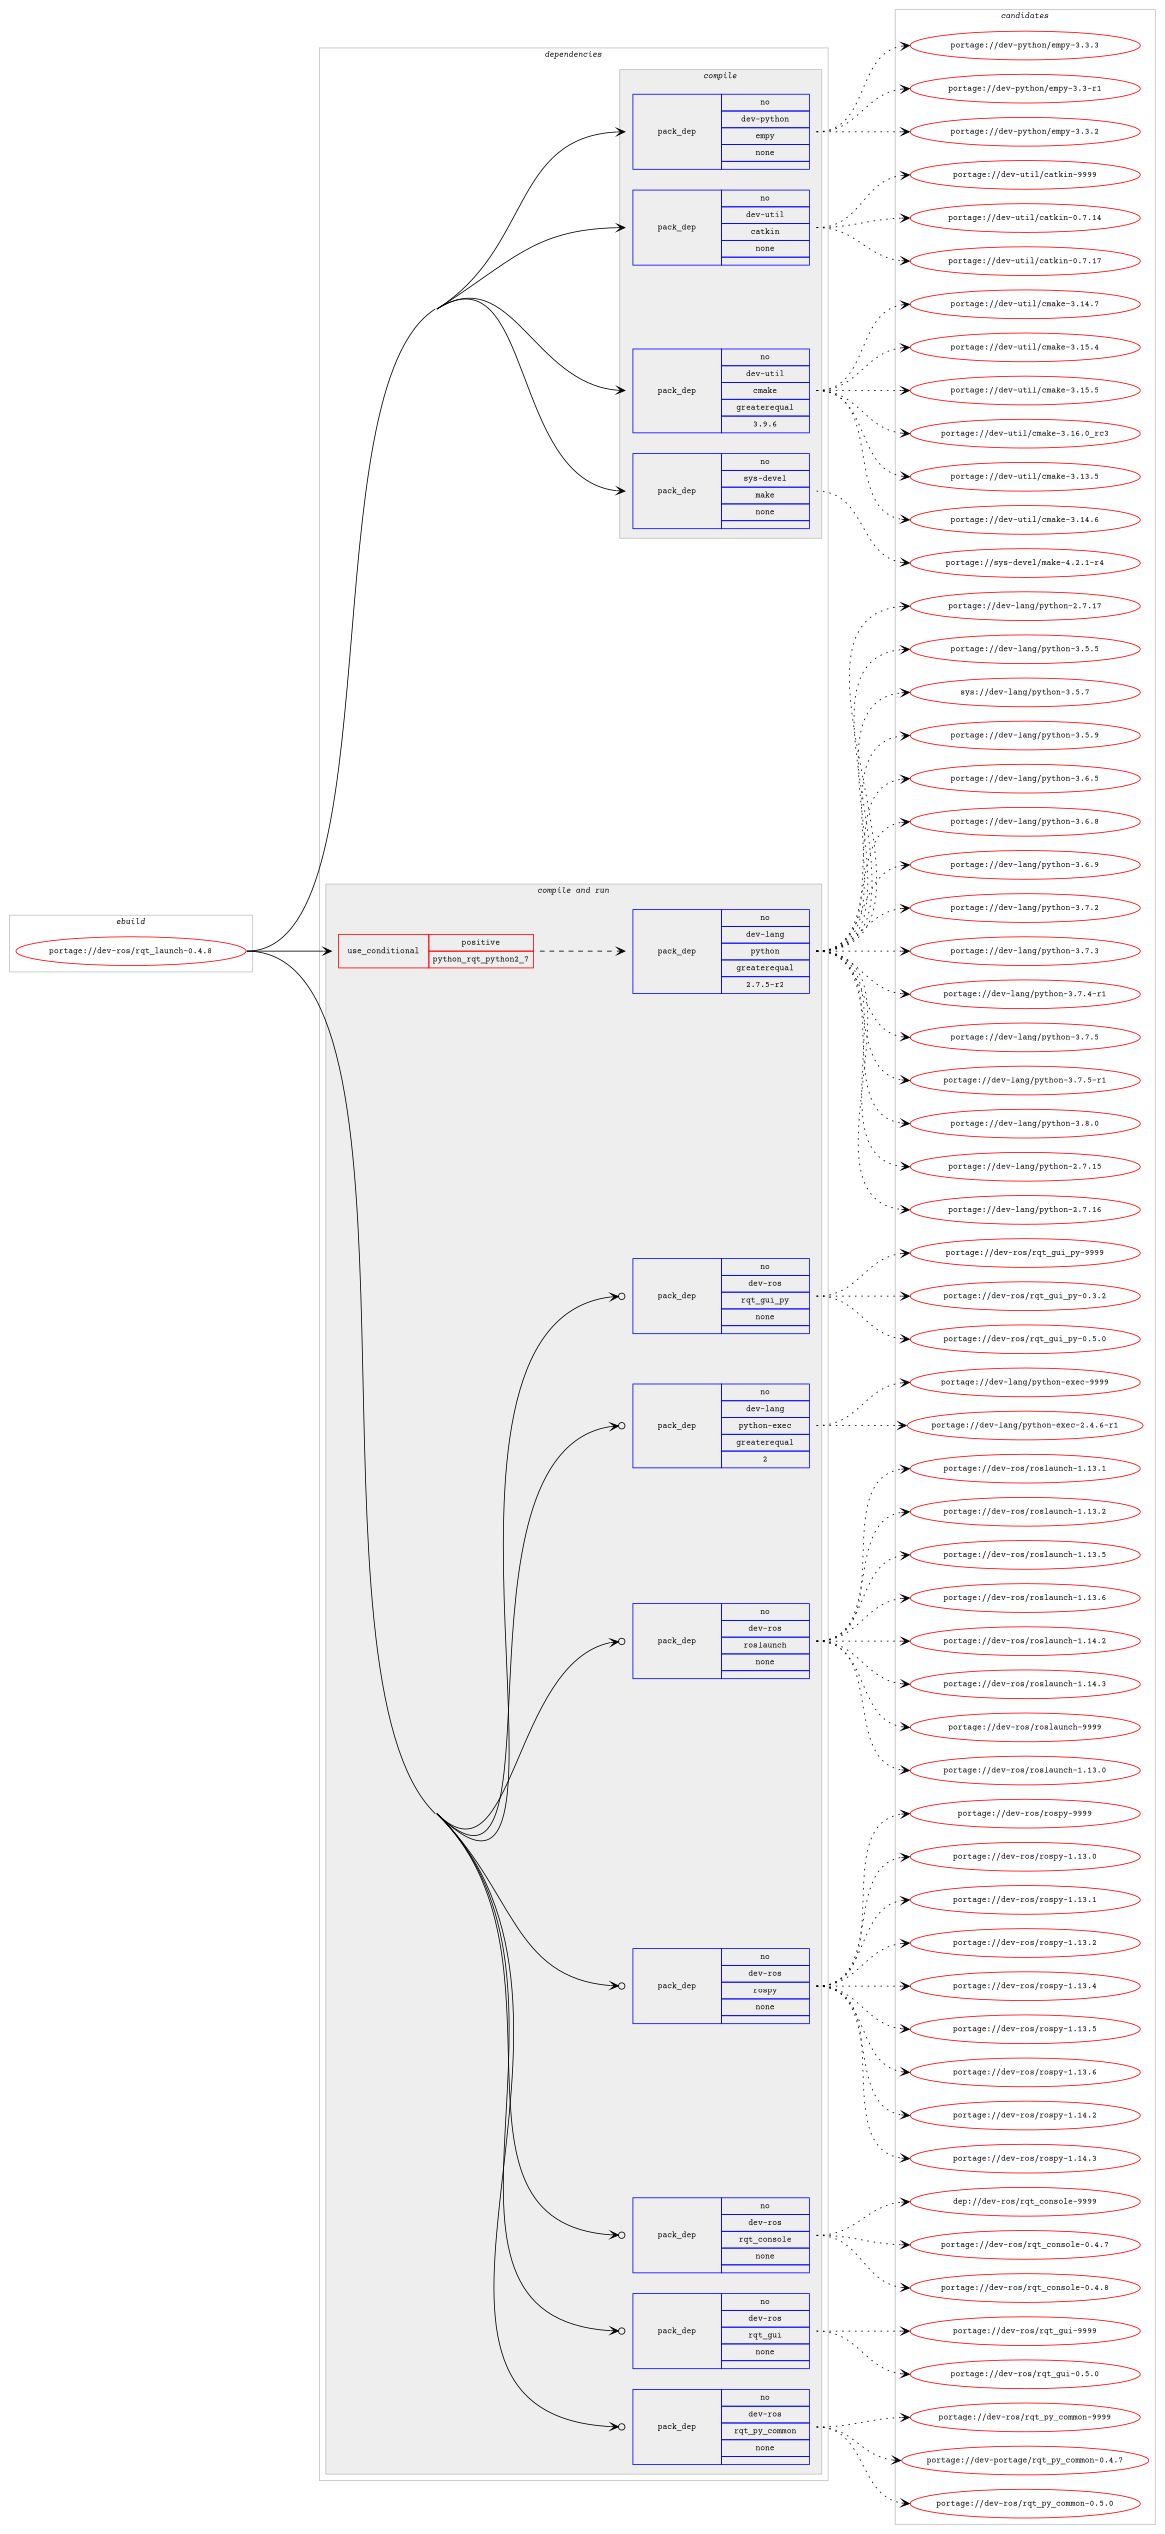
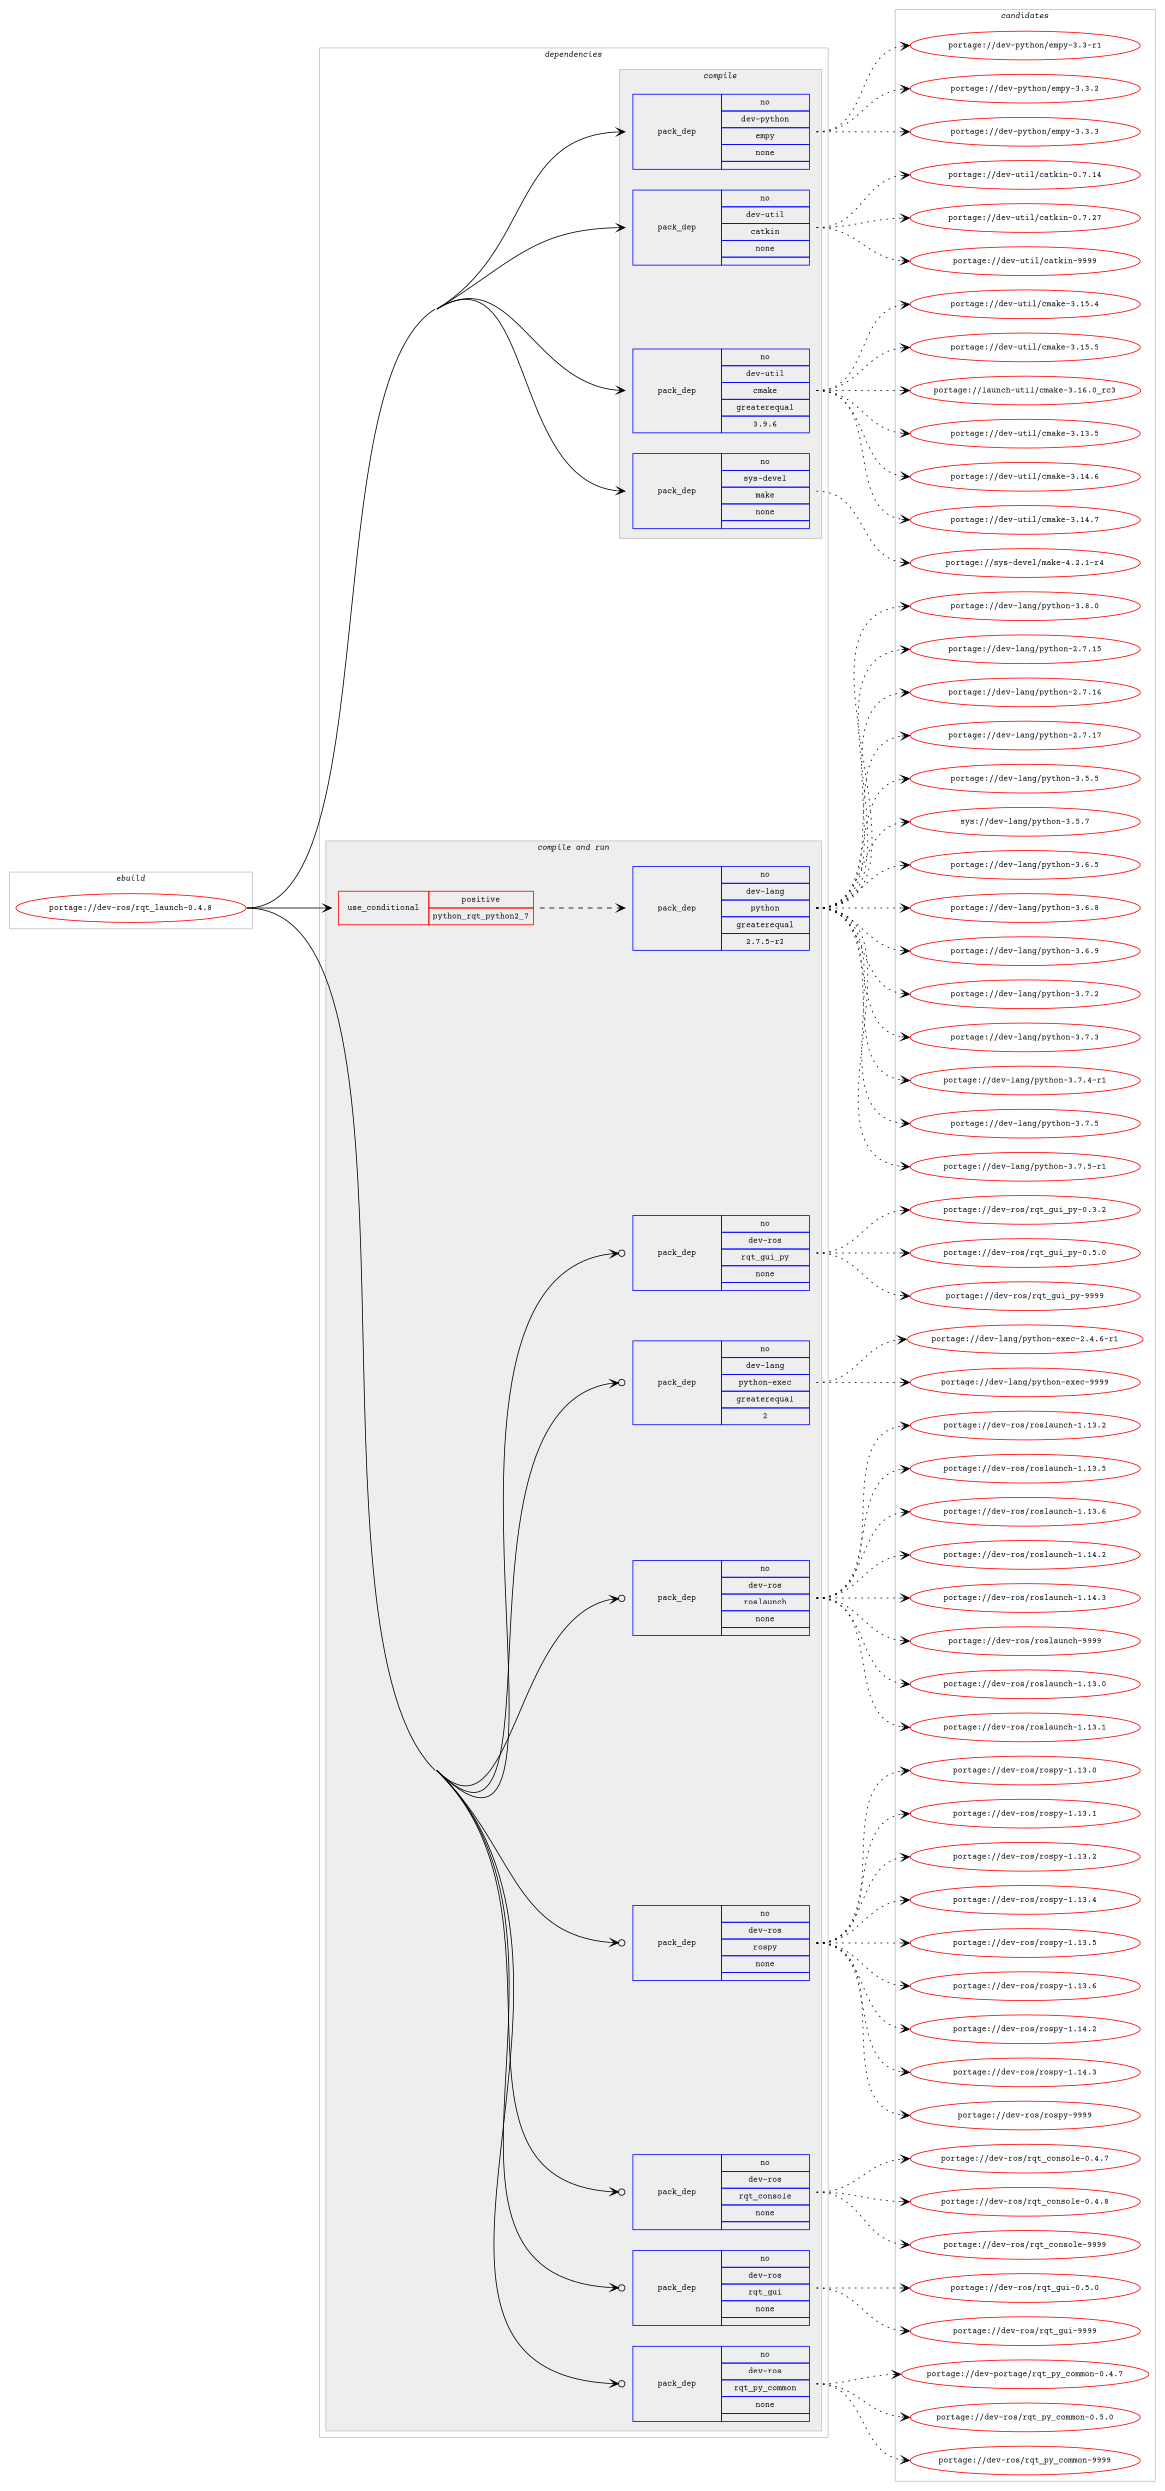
  digraph {
    compound=true
    concentrate=true
    fontname="Courier Prime"
    fontsize=10
    newrank=true
    rankdir=LR
    ranksep=1.5
    node [color=red fontname="Courier Prime" fontsize=10]
    edge [arrowhead=vee fontname="Courier Prime" headport=w style=dotted tailport=e weight=100]
    n1 [label="portage://dev-ros/rqt_launch-0.4.8" width=4]
    n2 [color=blue label=<<TABLE BORDER="0" CELLBORDER="1" CELLSPACING="0" CELLPADDING="4" WIDTH="220"><TR><TD ROWSPAN="6" CELLPADDING="30">pack_dep</TD></TR><TR><TD WIDTH="110">no</TD></TR><TR><TD>dev-python</TD></TR><TR><TD>empy</TD></TR><TR><TD>none</TD></TR><TR><TD></TD></TR></TABLE>> shape=none]
    n3 [color=blue label=<<TABLE BORDER="0" CELLBORDER="1" CELLSPACING="0" CELLPADDING="4" WIDTH="220"><TR><TD ROWSPAN="6" CELLPADDING="30">pack_dep</TD></TR><TR><TD WIDTH="110">no</TD></TR><TR><TD>dev-util</TD></TR><TR><TD>catkin</TD></TR><TR><TD>none</TD></TR><TR><TD></TD></TR></TABLE>> shape=none]
    n4 [color=blue label=<<TABLE BORDER="0" CELLBORDER="1" CELLSPACING="0" CELLPADDING="4" WIDTH="220"><TR><TD ROWSPAN="6" CELLPADDING="30">pack_dep</TD></TR><TR><TD WIDTH="110">no</TD></TR><TR><TD>dev-util</TD></TR><TR><TD>cmake</TD></TR><TR><TD>greaterequal</TD></TR><TR><TD>3.9.6</TD></TR></TABLE>> shape=none]
    n5 [color=blue label=<<TABLE BORDER="0" CELLBORDER="1" CELLSPACING="0" CELLPADDING="4" WIDTH="220"><TR><TD ROWSPAN="6" CELLPADDING="30">pack_dep</TD></TR><TR><TD WIDTH="110">no</TD></TR><TR><TD>sys-devel</TD></TR><TR><TD>make</TD></TR><TR><TD>none</TD></TR><TR><TD></TD></TR></TABLE>> shape=none]
    n6 [color=blue label=<<TABLE BORDER="0" CELLBORDER="1" CELLSPACING="0" CELLPADDING="4" WIDTH="220"><TR><TD ROWSPAN="6" CELLPADDING="30">pack_dep</TD></TR><TR><TD WIDTH="110">no</TD></TR><TR><TD>dev-lang</TD></TR><TR><TD>python</TD></TR><TR><TD>greaterequal</TD></TR><TR><TD>2.7.5-r2</TD></TR></TABLE>> shape=none]
    n7 [label=<<TABLE BORDER="0" CELLBORDER="1" CELLSPACING="0" CELLPADDING="4"><TR><TD ROWSPAN="3" CELLPADDING="10">use_conditional</TD></TR><TR><TD>positive</TD></TR><TR><TD>python_rqt_python2_7</TD></TR></TABLE>> shape=none]
    n8 [color=blue label=<<TABLE BORDER="0" CELLBORDER="1" CELLSPACING="0" CELLPADDING="4" WIDTH="220"><TR><TD ROWSPAN="6" CELLPADDING="30">pack_dep</TD></TR><TR><TD WIDTH="110">no</TD></TR><TR><TD>dev-ros</TD></TR><TR><TD>rqt_gui_py</TD></TR><TR><TD>none</TD></TR><TR><TD></TD></TR></TABLE>> shape=none]
    n9 [color=blue label=<<TABLE BORDER="0" CELLBORDER="1" CELLSPACING="0" CELLPADDING="4" WIDTH="220"><TR><TD ROWSPAN="6" CELLPADDING="30">pack_dep</TD></TR><TR><TD WIDTH="110">no</TD></TR><TR><TD>dev-lang</TD></TR><TR><TD>python-exec</TD></TR><TR><TD>greaterequal</TD></TR><TR><TD>2</TD></TR></TABLE>> shape=none]
    n10 [color=blue label=<<TABLE BORDER="0" CELLBORDER="1" CELLSPACING="0" CELLPADDING="4" WIDTH="220"><TR><TD ROWSPAN="6" CELLPADDING="30">pack_dep</TD></TR><TR><TD WIDTH="110">no</TD></TR><TR><TD>dev-ros</TD></TR><TR><TD>roslaunch</TD></TR><TR><TD>none</TD></TR><TR><TD></TD></TR></TABLE>> shape=none]
    n11 [color=blue label=<<TABLE BORDER="0" CELLBORDER="1" CELLSPACING="0" CELLPADDING="4" WIDTH="220"><TR><TD ROWSPAN="6" CELLPADDING="30">pack_dep</TD></TR><TR><TD WIDTH="110">no</TD></TR><TR><TD>dev-ros</TD></TR><TR><TD>rospy</TD></TR><TR><TD>none</TD></TR><TR><TD></TD></TR></TABLE>> shape=none]
    n12 [color=blue label=<<TABLE BORDER="0" CELLBORDER="1" CELLSPACING="0" CELLPADDING="4" WIDTH="220"><TR><TD ROWSPAN="6" CELLPADDING="30">pack_dep</TD></TR><TR><TD WIDTH="110">no</TD></TR><TR><TD>dev-ros</TD></TR><TR><TD>rqt_console</TD></TR><TR><TD>none</TD></TR><TR><TD></TD></TR></TABLE>> shape=none]
    n13 [color=blue label=<<TABLE BORDER="0" CELLBORDER="1" CELLSPACING="0" CELLPADDING="4" WIDTH="220"><TR><TD ROWSPAN="6" CELLPADDING="30">pack_dep</TD></TR><TR><TD WIDTH="110">no</TD></TR><TR><TD>dev-ros</TD></TR><TR><TD>rqt_gui</TD></TR><TR><TD>none</TD></TR><TR><TD></TD></TR></TABLE>> shape=none]
    n14 [color=blue label=<<TABLE BORDER="0" CELLBORDER="1" CELLSPACING="0" CELLPADDING="4" WIDTH="220"><TR><TD ROWSPAN="6" CELLPADDING="30">pack_dep</TD></TR><TR><TD WIDTH="110">no</TD></TR><TR><TD>dev-ros</TD></TR><TR><TD>rqt_py_common</TD></TR><TR><TD>none</TD></TR><TR><TD></TD></TR></TABLE>> shape=none]
    n15 [label="portage://dev-python/empy-3.3-r1" width=4]
    n16 [label="portage://dev-python/empy-3.3.2" width=4]
    n17 [label="portage://dev-python/empy-3.3.3" width=4]
    n18 [label="portage://dev-util/catkin-0.7.14" width=4]
-   n19 [label="portage://dev-util/catkin-0.7.17" width=4]
+   n19 [label="portage://dev-util/catkin-0.7.27" width=4]
    n20 [label="portage://dev-util/catkin-9999" width=4]
    n21 [label="portage://dev-util/cmake-3.13.5" width=4]
    n22 [label="portage://dev-util/cmake-3.14.6" width=4]
    n23 [label="portage://dev-util/cmake-3.14.7" width=4]
    n24 [label="portage://dev-util/cmake-3.15.4" width=4]
    n25 [label="portage://dev-util/cmake-3.15.5" width=4]
-   n26 [label="portage://dev-util/cmake-3.16.0_rc3" width=4]
+   n26 [label="portage://launch-util/cmake-3.16.0_rc3" width=4]
    n27 [label="portage://sys-devel/make-4.2.1-r4" width=4]
    n28 [label="portage://dev-lang/python-2.7.15" width=4]
    n29 [label="portage://dev-lang/python-2.7.16" width=4]
    n30 [label="portage://dev-lang/python-2.7.17" width=4]
    n31 [label="portage://dev-lang/python-3.5.5" width=4]
    n32 [label="sys://dev-lang/python-3.5.7" width=4]
-   n33 [label="portage://dev-lang/python-3.5.9" width=4]
    n34 [label="portage://dev-lang/python-3.6.5" width=4]
    n35 [label="portage://dev-lang/python-3.6.8" width=4]
    n36 [label="portage://dev-lang/python-3.6.9" width=4]
    n37 [label="portage://dev-lang/python-3.7.2" width=4]
    n38 [label="portage://dev-lang/python-3.7.3" width=4]
    n39 [label="portage://dev-lang/python-3.7.4-r1" width=4]
    n40 [label="portage://dev-lang/python-3.7.5" width=4]
    n41 [label="portage://dev-lang/python-3.7.5-r1" width=4]
    n42 [label="portage://dev-lang/python-3.8.0" width=4]
    n43 [label="portage://dev-lang/python-exec-2.4.6-r1" width=4]
    n44 [label="portage://dev-lang/python-exec-9999" width=4]
    n45 [label="portage://dev-ros/roslaunch-1.13.0" width=4]
    n46 [label="portage://dev-ros/roslaunch-1.13.1" width=4]
    n47 [label="portage://dev-ros/roslaunch-1.13.2" width=4]
    n48 [label="portage://dev-ros/roslaunch-1.13.5" width=4]
    n49 [label="portage://dev-ros/roslaunch-1.13.6" width=4]
    n50 [label="portage://dev-ros/roslaunch-1.14.2" width=4]
    n51 [label="portage://dev-ros/roslaunch-1.14.3" width=4]
    n52 [label="portage://dev-ros/roslaunch-9999" width=4]
    n53 [label="portage://dev-ros/rospy-1.13.0" width=4]
    n54 [label="portage://dev-ros/rospy-1.13.1" width=4]
    n55 [label="portage://dev-ros/rospy-1.13.2" width=4]
    n56 [label="portage://dev-ros/rospy-1.13.4" width=4]
    n57 [label="portage://dev-ros/rospy-1.13.5" width=4]
    n58 [label="portage://dev-ros/rospy-1.13.6" width=4]
    n59 [label="portage://dev-ros/rospy-1.14.2" width=4]
    n60 [label="portage://dev-ros/rospy-1.14.3" width=4]
    n61 [label="portage://dev-ros/rospy-9999" width=4]
    n62 [label="portage://dev-ros/rqt_console-0.4.7" width=4]
    n63 [label="portage://dev-ros/rqt_console-0.4.8" width=4]
-   n64 [label="dep://dev-ros/rqt_console-9999" width=4]
+   n64 [label="portage://dev-ros/rqt_console-9999" width=4]
    n65 [label="portage://dev-ros/rqt_gui-0.5.0" width=4]
    n66 [label="portage://dev-ros/rqt_gui-9999" width=4]
    n67 [label="portage://dev-ros/rqt_gui_py-0.3.2" width=4]
    n68 [label="portage://dev-ros/rqt_gui_py-0.5.0" width=4]
    n69 [label="portage://dev-ros/rqt_gui_py-9999" width=4]
    n70 [label="portage://dev-portage/rqt_py_common-0.4.7" width=4]
    n71 [label="portage://dev-ros/rqt_py_common-0.5.0" width=4]
    n72 [label="portage://dev-ros/rqt_py_common-9999" width=4]
    subgraph cluster_1 {
      color=gray
      label=<<i>ebuild</i>>
      rank=same
      n1
    }
    subgraph cluster_2 {
      color=gray
      label=<<i>dependencies</i>>
      subgraph cluster_3 {
        color=gray
        fillcolor="#eeeeee"
        label=<<i>compile</i>>
        style=filled
        subgraph sub_4 {
          color=gray
          fillcolor="#eeeeee"
          label=<<i>compile</i>>
          style=filled
          n2
        }
        subgraph sub_5 {
          color=gray
          fillcolor="#eeeeee"
          label=<<i>compile</i>>
          style=filled
          n3
        }
        subgraph sub_6 {
          color=gray
          fillcolor="#eeeeee"
          label=<<i>compile</i>>
          style=filled
          n4
        }
        subgraph sub_7 {
          color=gray
          fillcolor="#eeeeee"
          label=<<i>compile</i>>
          style=filled
          n5
        }
      }
      subgraph cluster_8 {
        color=gray
        fillcolor="#eeeeee"
        label=<<i>compile and run</i>>
        style=filled
        subgraph sub_9 {
          color=gray
          fillcolor="#eeeeee"
          label=<<i>compile and run</i>>
          style=filled
          n7
          subgraph sub_10 {
            color=gray
            fillcolor="#eeeeee"
            label=<<i>compile and run</i>>
            style=filled
            n6
          }
        }
        subgraph sub_11 {
          color=gray
          fillcolor="#eeeeee"
          label=<<i>compile and run</i>>
          style=filled
          n8
        }
        subgraph sub_12 {
          color=gray
          fillcolor="#eeeeee"
          label=<<i>compile and run</i>>
          style=filled
          n9
        }
        subgraph sub_13 {
          color=gray
          fillcolor="#eeeeee"
          label=<<i>compile and run</i>>
          style=filled
          n10
        }
        subgraph sub_14 {
          color=gray
          fillcolor="#eeeeee"
          label=<<i>compile and run</i>>
          style=filled
          n11
        }
        subgraph sub_15 {
          color=gray
          fillcolor="#eeeeee"
          label=<<i>compile and run</i>>
          style=filled
          n12
        }
        subgraph sub_16 {
          color=gray
          fillcolor="#eeeeee"
          label=<<i>compile and run</i>>
          style=filled
          n13
        }
        subgraph sub_17 {
          color=gray
          fillcolor="#eeeeee"
          label=<<i>compile and run</i>>
          style=filled
          n14
        }
      }
      subgraph cluster_18 {
        color=gray
        fillcolor="#eeeeee"
        label=<<i>run</i>>
        style=filled
      }
    }
    subgraph cluster_19 {
      color=gray
      label=<<i>candidates</i>>
      rank=same
      subgraph sub_20 {
        color=black
        label=<<i>candidates</i>>
        nodesep=1
        rank=same
        n15
        n16
        n17
      }
      subgraph sub_21 {
        color=black
        label=<<i>candidates</i>>
        nodesep=1
        rank=same
        n18
        n19
        n20
      }
      subgraph sub_22 {
        color=black
        label=<<i>candidates</i>>
        nodesep=1
        rank=same
        n21
        n22
        n23
        n24
        n25
        n26
      }
      subgraph sub_23 {
        color=black
        label=<<i>candidates</i>>
        nodesep=1
        rank=same
        n27
      }
      subgraph sub_24 {
        color=black
        label=<<i>candidates</i>>
        nodesep=1
        rank=same
        n28
        n29
        n30
        n31
        n32
-       n33
        n34
        n35
        n36
        n37
        n38
        n39
        n40
        n41
        n42
      }
      subgraph sub_25 {
        color=black
        label=<<i>candidates</i>>
        nodesep=1
        rank=same
        n43
        n44
      }
      subgraph sub_26 {
        color=black
        label=<<i>candidates</i>>
        nodesep=1
        rank=same
        n45
        n46
        n47
        n48
        n49
        n50
        n51
        n52
      }
      subgraph sub_27 {
        color=black
        label=<<i>candidates</i>>
        nodesep=1
        rank=same
        n53
        n54
        n55
        n56
        n57
        n58
        n59
        n60
        n61
      }
      subgraph sub_28 {
        color=black
        label=<<i>candidates</i>>
        nodesep=1
        rank=same
        n62
        n63
        n64
      }
      subgraph sub_29 {
        color=black
        label=<<i>candidates</i>>
        nodesep=1
        rank=same
        n65
        n66
      }
      subgraph sub_30 {
        color=black
        label=<<i>candidates</i>>
        nodesep=1
        rank=same
        n67
        n68
        n69
      }
      subgraph sub_31 {
        color=black
        label=<<i>candidates</i>>
        nodesep=1
        rank=same
        n70
        n71
        n72
      }
    }
    n1 -> n2 [style=solid weight=20]
    n1 -> n3 [style=solid weight=20]
    n1 -> n4 [style=solid weight=20]
    n1 -> n5 [style=solid weight=20]
    n1 -> n7 [style=solid weight=20]
    n1 -> n8 [arrowhead=odotvee style=solid weight=20]
    n1 -> n9 [arrowhead=odotvee style=solid weight=20]
    n1 -> n10 [arrowhead=odotvee style=solid weight=20]
    n1 -> n11 [arrowhead=odotvee style=solid weight=20]
    n1 -> n12 [arrowhead=odotvee style=solid weight=20]
    n1 -> n13 [arrowhead=odotvee style=solid weight=20]
    n1 -> n14 [arrowhead=odotvee style=solid weight=20]
    n2 -> n15
    n2 -> n16
    n2 -> n17
    n3 -> n18
    n3 -> n19
    n3 -> n20
    n4 -> n21
    n4 -> n22
    n4 -> n23
    n4 -> n24
    n4 -> n25
    n4 -> n26
    n5 -> n27
    n6 -> n28
    n6 -> n29
    n6 -> n30
    n6 -> n31
    n6 -> n32
-   n6 -> n33
    n6 -> n34
    n6 -> n35
    n6 -> n36
    n6 -> n37
    n6 -> n38
    n6 -> n39
    n6 -> n40
    n6 -> n41
    n6 -> n42
    n7 -> n6 [style=dashed weight=20]
    n8 -> n67
    n8 -> n68
    n8 -> n69
    n9 -> n43
    n9 -> n44
    n10 -> n45
    n10 -> n46
    n10 -> n47
    n10 -> n48
    n10 -> n49
    n10 -> n50
    n10 -> n51
    n10 -> n52
    n11 -> n53
    n11 -> n54
    n11 -> n55
    n11 -> n56
    n11 -> n57
    n11 -> n58
    n11 -> n59
    n11 -> n60
    n11 -> n61
    n12 -> n62
    n12 -> n63
    n12 -> n64
    n13 -> n65
    n13 -> n66
    n14 -> n70
    n14 -> n71
    n14 -> n72
  }
